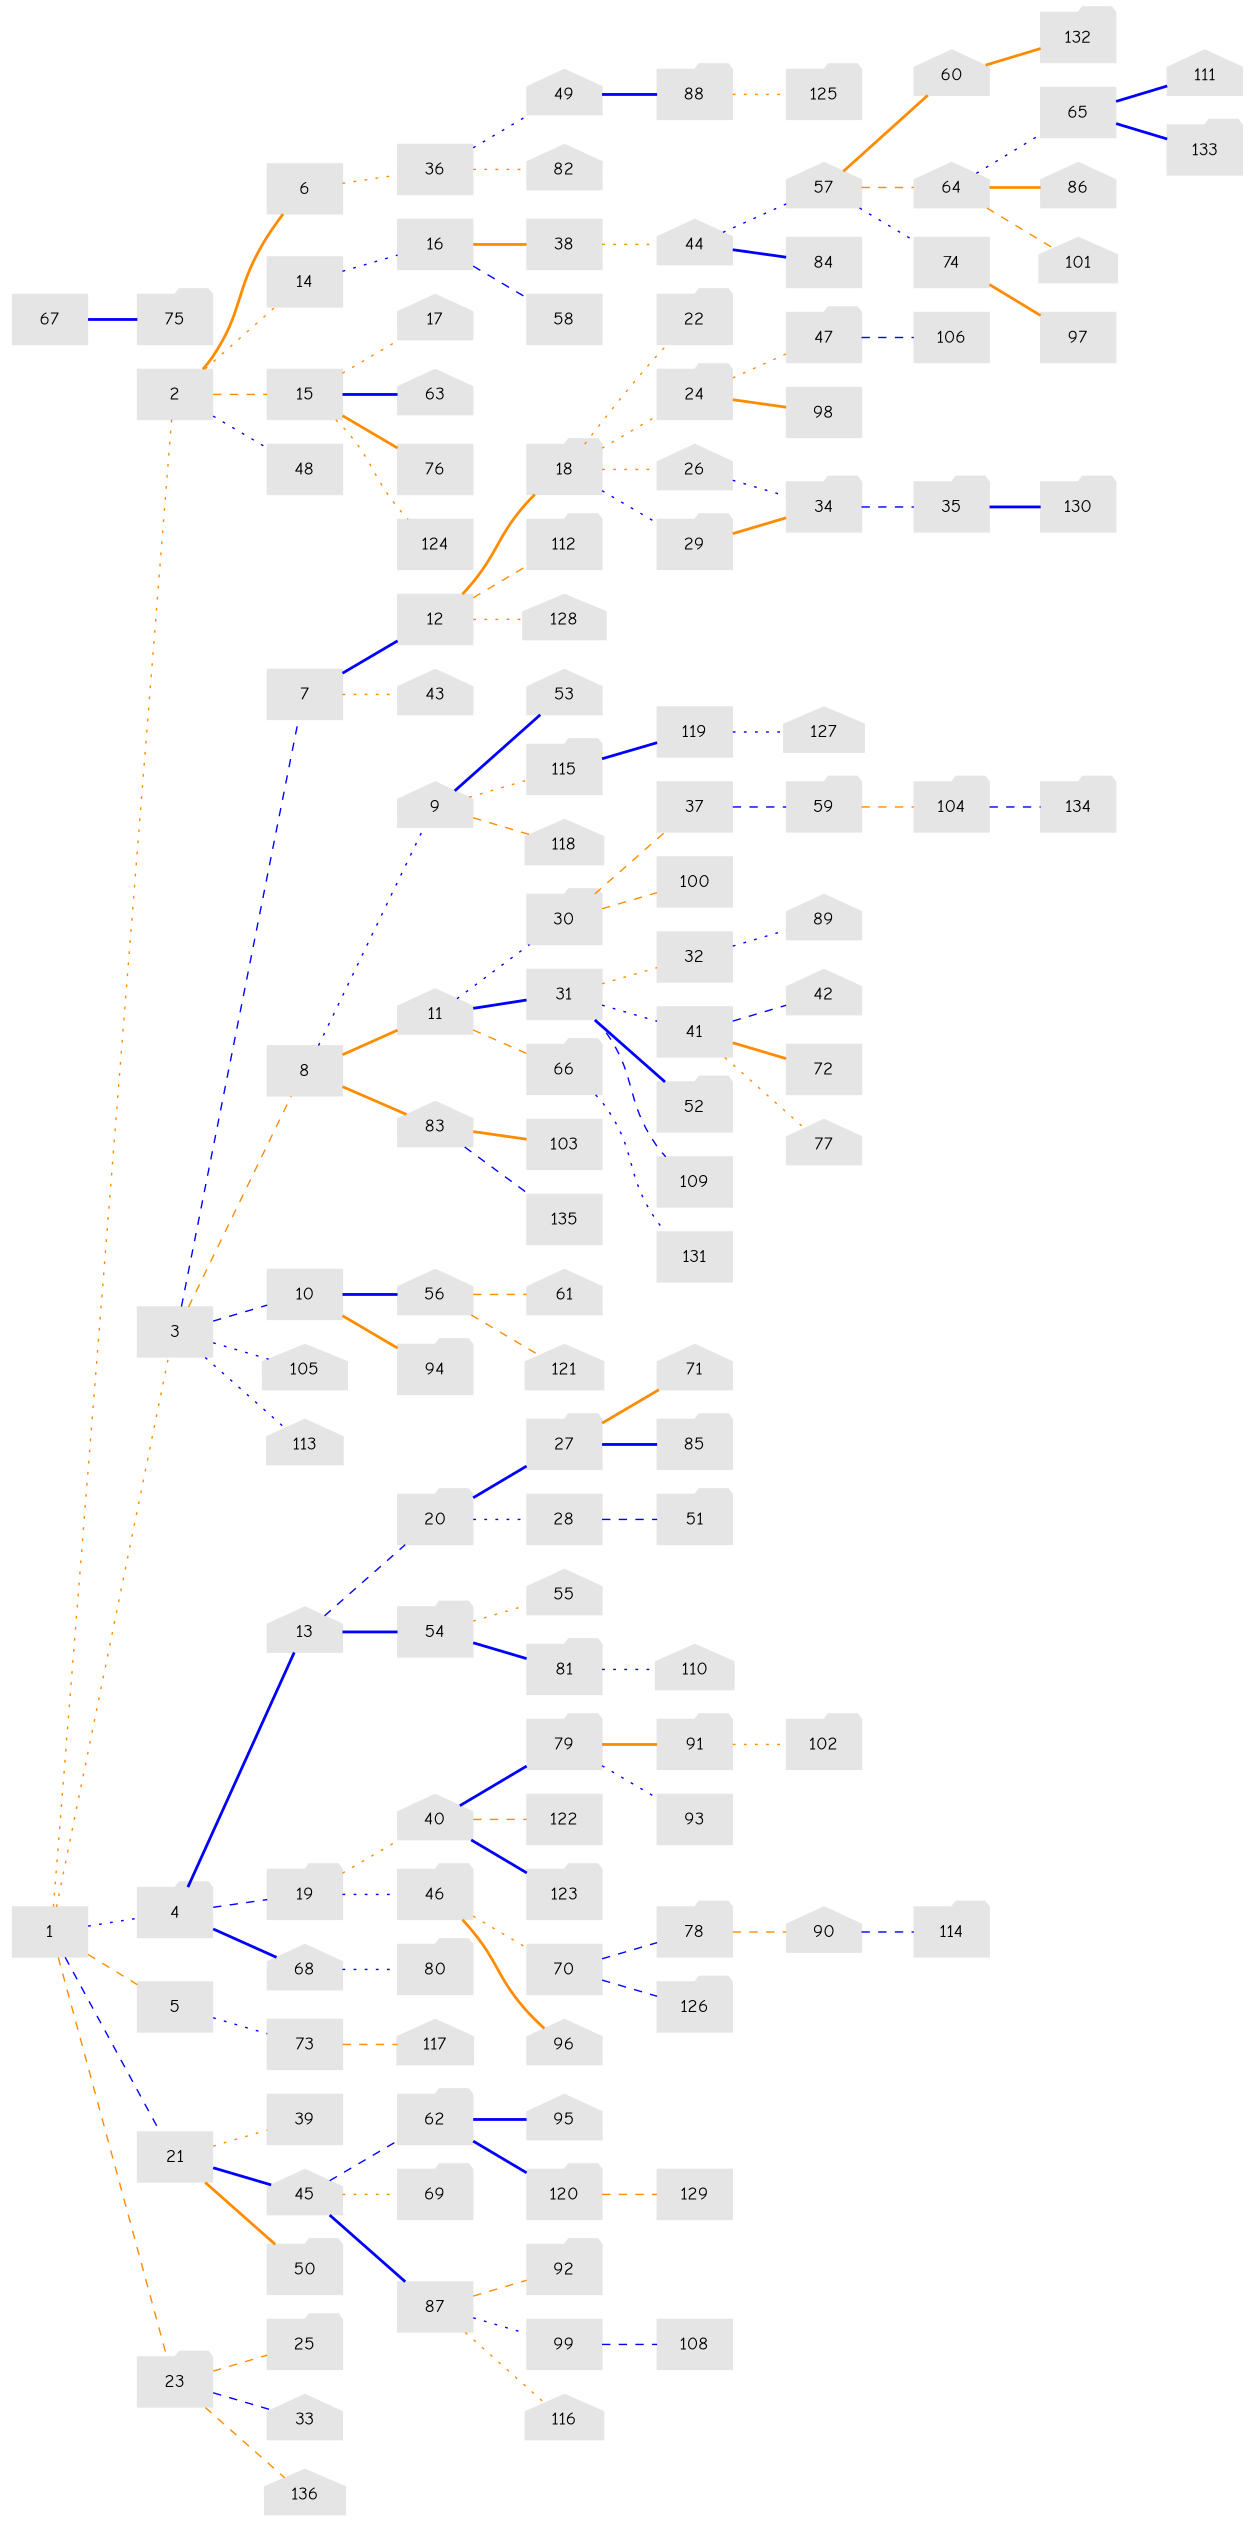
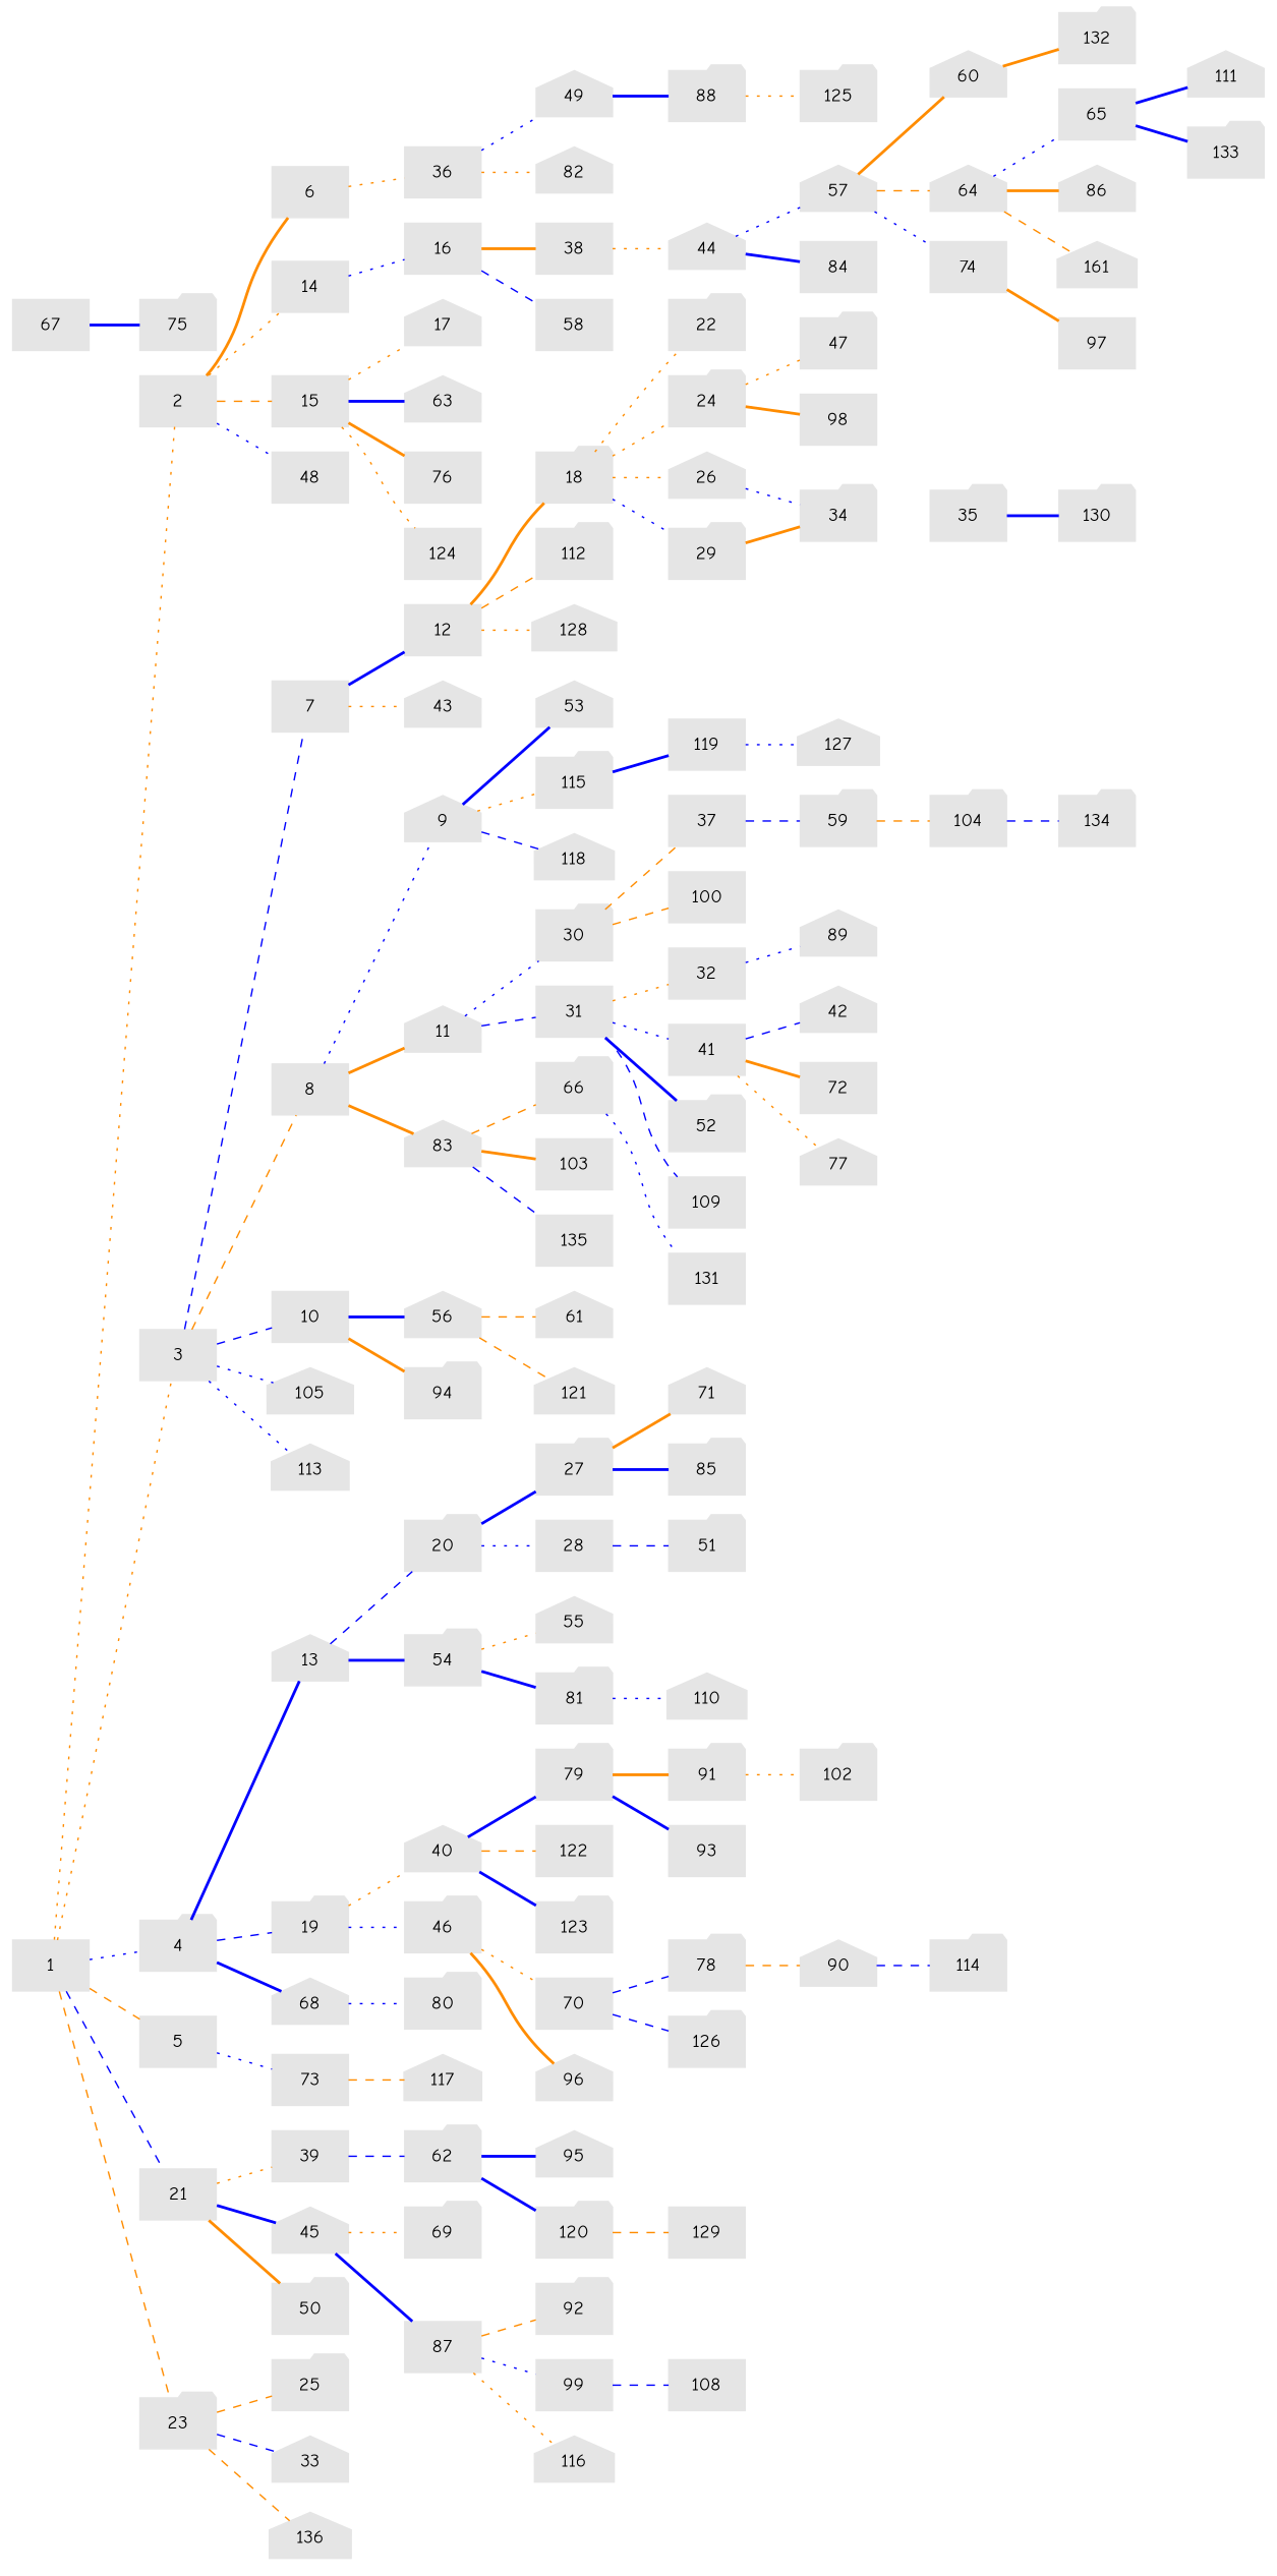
  graph {
    fontname="Comic Neue"
    rankdir=LR
    node [color=gray90 fontname="Comic Neue" shape=box style=filled]
    edge [color=blue fontname="Comic Neue" style=dotted]
    1
    2
    3
    4 [shape=folder]
    5
    21
    23 [shape=folder]
    6
    14
    15
    48
    7
    8
    10
    105 [shape=house]
    113 [shape=house]
    13 [shape=house]
    19 [shape=folder]
    68 [shape=house]
    73
    39
    45 [shape=house]
    50 [shape=folder]
    25 [shape=folder]
    33 [shape=house]
    136 [shape=house]
    117 [shape=house]
    36
    16
    17 [shape=house]
    63 [shape=house]
    76
    124
    12
    43 [shape=house]
    9 [shape=house]
    11 [shape=house]
    83 [shape=house]
    56 [shape=house]
    94 [shape=folder]
    20 [shape=folder]
    54 [shape=folder]
    40 [shape=house]
    46 [shape=folder]
    80 [shape=folder]
    49 [shape=house]
    82 [shape=house]
    18 [shape=folder]
    112 [shape=folder]
    128 [shape=house]
    53 [shape=house]
    115 [shape=folder]
    118 [shape=house]
    30 [shape=folder]
    31
    66 [shape=folder]
    103
    135
    119
    61 [shape=house]
    121 [shape=house]
    37
    100
    32
    41
    52 [shape=folder]
    109
    131
    22 [shape=folder]
    24 [shape=folder]
    26 [shape=house]
    29 [shape=folder]
    27 [shape=folder]
    28
    55 [shape=house]
    81 [shape=folder]
    38
    58
    44 [shape=house]
    47 [shape=folder]
    98
    34 [shape=folder]
    79 [shape=folder]
    122
    123 [shape=folder]
    70
    96 [shape=house]
    71 [shape=house]
    85 [shape=folder]
    51 [shape=folder]
    62 [shape=folder]
    69 [shape=folder]
    87
-   106
    35 [shape=folder]
    75 [shape=folder]
    67
    59 [shape=folder]
    89 [shape=house]
    42 [shape=house]
    72
    77 [shape=house]
    130 [shape=folder]
    88 [shape=folder]
    104 [shape=folder]
    57 [shape=house]
    84
    95 [shape=house]
    120 [shape=folder]
    91 [shape=folder]
    93
    60 [shape=house]
    64 [shape=house]
    74
    92 [shape=folder]
    99
    116 [shape=house]
    78 [shape=folder]
    126 [shape=folder]
    125 [shape=folder]
    110 [shape=house]
    132 [shape=folder]
    65
    86 [shape=house]
-   101 [shape=house]
+   101 [shape=house label=161]
    97
    134 [shape=folder]
    129
    111 [shape=house]
    133 [shape=folder]
    90 [shape=house]
    114 [shape=folder]
    102 [shape=folder]
    108
    127 [shape=house]
    1 -- 2 [color=darkorange]
    1 -- 3 [color=darkorange]
    1 -- 4
    1 -- 5 [color=darkorange style=dashed]
    1 -- 21 [style=dashed]
    1 -- 23 [color=darkorange style=dashed]
    2 -- 6 [color=darkorange style=bold]
    2 -- 14 [color=darkorange]
    2 -- 15 [color=darkorange style=dashed]
    2 -- 48
    3 -- 7 [style=dashed]
    3 -- 8 [color=darkorange style=dashed]
    3 -- 10 [style=dashed]
    3 -- 105
    3 -- 113
    4 -- 13 [style=bold]
    4 -- 19 [style=dashed]
    4 -- 68 [style=bold]
    5 -- 73
    21 -- 39 [color=darkorange]
    21 -- 45 [style=bold]
    21 -- 50 [color=darkorange style=bold]
    23 -- 25 [color=darkorange style=dashed]
    23 -- 33 [style=dashed]
    23 -- 136 [color=darkorange style=dashed]
    6 -- 36 [color=darkorange]
    14 -- 16
    15 -- 17 [color=darkorange]
    15 -- 63 [style=bold]
    15 -- 76 [color=darkorange style=bold]
    15 -- 124 [color=darkorange]
    7 -- 12 [style=bold]
    7 -- 43 [color=darkorange]
    8 -- 9
    8 -- 11 [color=darkorange style=bold]
    8 -- 83 [color=darkorange style=bold]
    10 -- 56 [style=bold]
    10 -- 94 [color=darkorange style=bold]
    13 -- 20 [style=dashed]
    13 -- 54 [style=bold]
    19 -- 40 [color=darkorange]
    19 -- 46
    68 -- 80
    73 -- 117 [color=darkorange style=dashed]
-   45 -- 62 [style=dashed]
+   39 -- 62 [style=dashed]
    45 -- 69 [color=darkorange]
    45 -- 87 [style=bold]
    36 -- 49
    36 -- 82 [color=darkorange]
    16 -- 38 [color=darkorange style=bold]
    16 -- 58 [style=dashed]
    12 -- 18 [color=darkorange style=bold]
    12 -- 112 [color=darkorange style=dashed]
    12 -- 128 [color=darkorange]
    9 -- 53 [style=bold]
    9 -- 115 [color=darkorange]
-   9 -- 118 [color=darkorange style=dashed]
+   9 -- 118 [style=dashed]
    11 -- 30
-   11 -- 31 [style=bold]
-   11 -- 66 [color=darkorange style=dashed]
+   11 -- 31 [style=dashed]
+   83 -- 66 [color=darkorange style=dashed]
    83 -- 103 [color=darkorange style=bold]
    83 -- 135 [style=dashed]
    56 -- 61 [color=darkorange style=dashed]
    56 -- 121 [color=darkorange style=dashed]
    20 -- 27 [style=bold]
    20 -- 28
    54 -- 55 [color=darkorange]
    54 -- 81 [style=bold]
    40 -- 79 [style=bold]
    40 -- 122 [color=darkorange style=dashed]
    40 -- 123 [style=bold]
    46 -- 70 [color=darkorange]
    46 -- 96 [color=darkorange style=bold]
    49 -- 88 [style=bold]
    18 -- 22 [color=darkorange]
    18 -- 24 [color=darkorange]
    18 -- 26 [color=darkorange]
    18 -- 29
    115 -- 119 [style=bold]
    30 -- 37 [color=darkorange style=dashed]
    30 -- 100 [color=darkorange style=dashed]
    31 -- 32 [color=darkorange]
    31 -- 41
    31 -- 52 [style=bold]
    31 -- 109 [style=dashed]
    66 -- 131
    119 -- 127
    37 -- 59 [style=dashed]
    32 -- 89
    41 -- 42 [style=dashed]
    41 -- 72 [color=darkorange style=bold]
    41 -- 77 [color=darkorange]
    24 -- 47 [color=darkorange]
    24 -- 98 [color=darkorange style=bold]
    26 -- 34
    29 -- 34 [color=darkorange style=bold]
    27 -- 71 [color=darkorange style=bold]
    27 -- 85 [style=bold]
    28 -- 51 [style=dashed]
    81 -- 110
    38 -- 44 [color=darkorange]
    44 -- 57
    44 -- 84 [style=bold]
-   47 -- 106 [style=dashed]
-   34 -- 35 [style=dashed]
    79 -- 91 [color=darkorange style=bold]
-   79 -- 93
+   79 -- 93 [style=bold]
    70 -- 78 [style=dashed]
    70 -- 126 [style=dashed]
    62 -- 95 [style=bold]
    62 -- 120 [style=bold]
    87 -- 92 [color=darkorange style=dashed]
    87 -- 99
    87 -- 116 [color=darkorange]
    35 -- 130 [style=bold]
    67 -- 75 [style=bold]
    59 -- 104 [color=darkorange style=dashed]
    88 -- 125 [color=darkorange]
    104 -- 134 [style=dashed]
    57 -- 60 [color=darkorange style=bold]
    57 -- 64 [color=darkorange style=dashed]
    57 -- 74
    120 -- 129 [color=darkorange style=dashed]
    91 -- 102 [color=darkorange]
    60 -- 132 [color=darkorange style=bold]
    64 -- 65
    64 -- 86 [color=darkorange style=bold]
    64 -- 101 [color=darkorange style=dashed]
    74 -- 97 [color=darkorange style=bold]
    99 -- 108 [style=dashed]
    78 -- 90 [color=darkorange style=dashed]
    65 -- 111 [style=bold]
    65 -- 133 [style=bold]
    90 -- 114 [style=dashed]
  }
